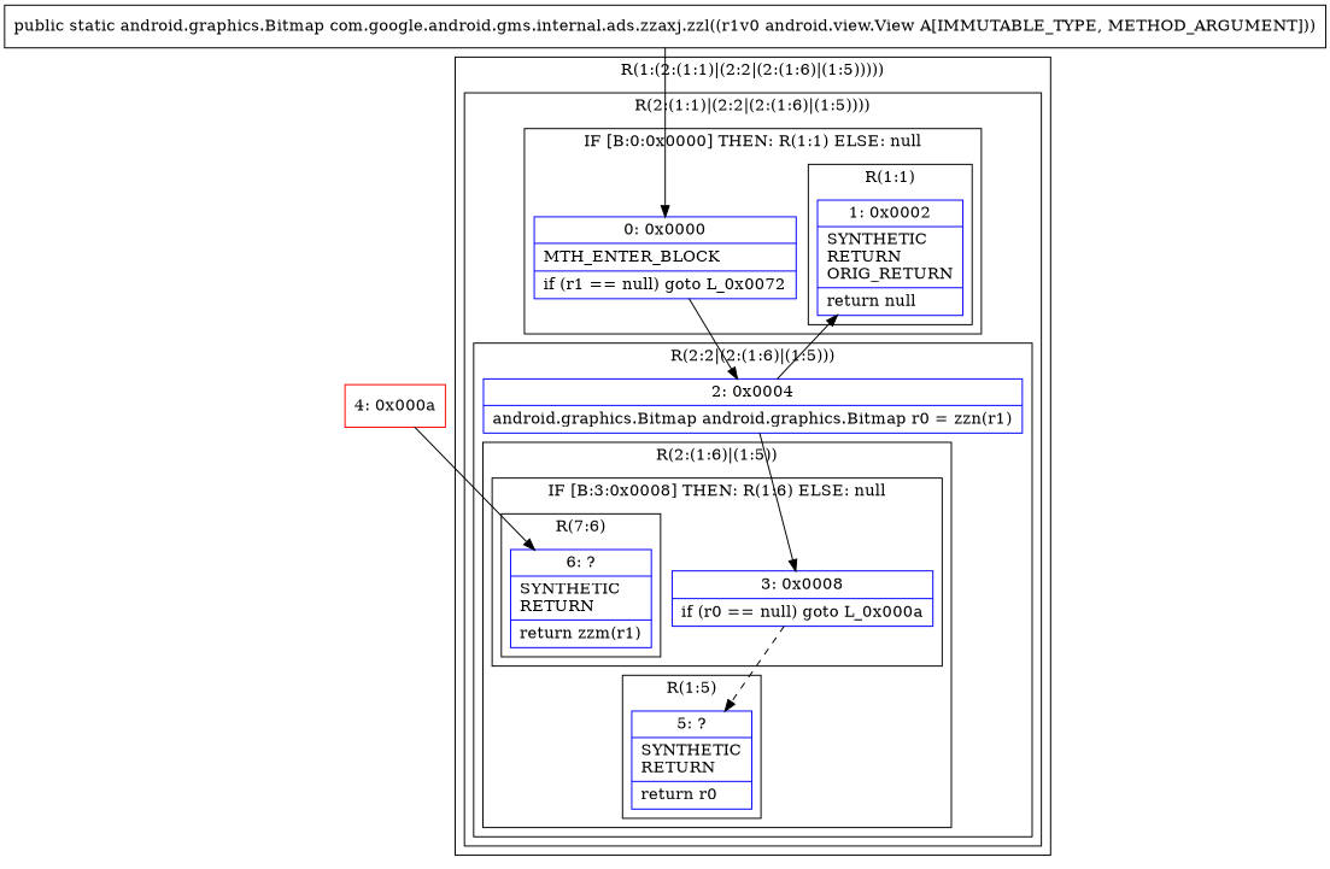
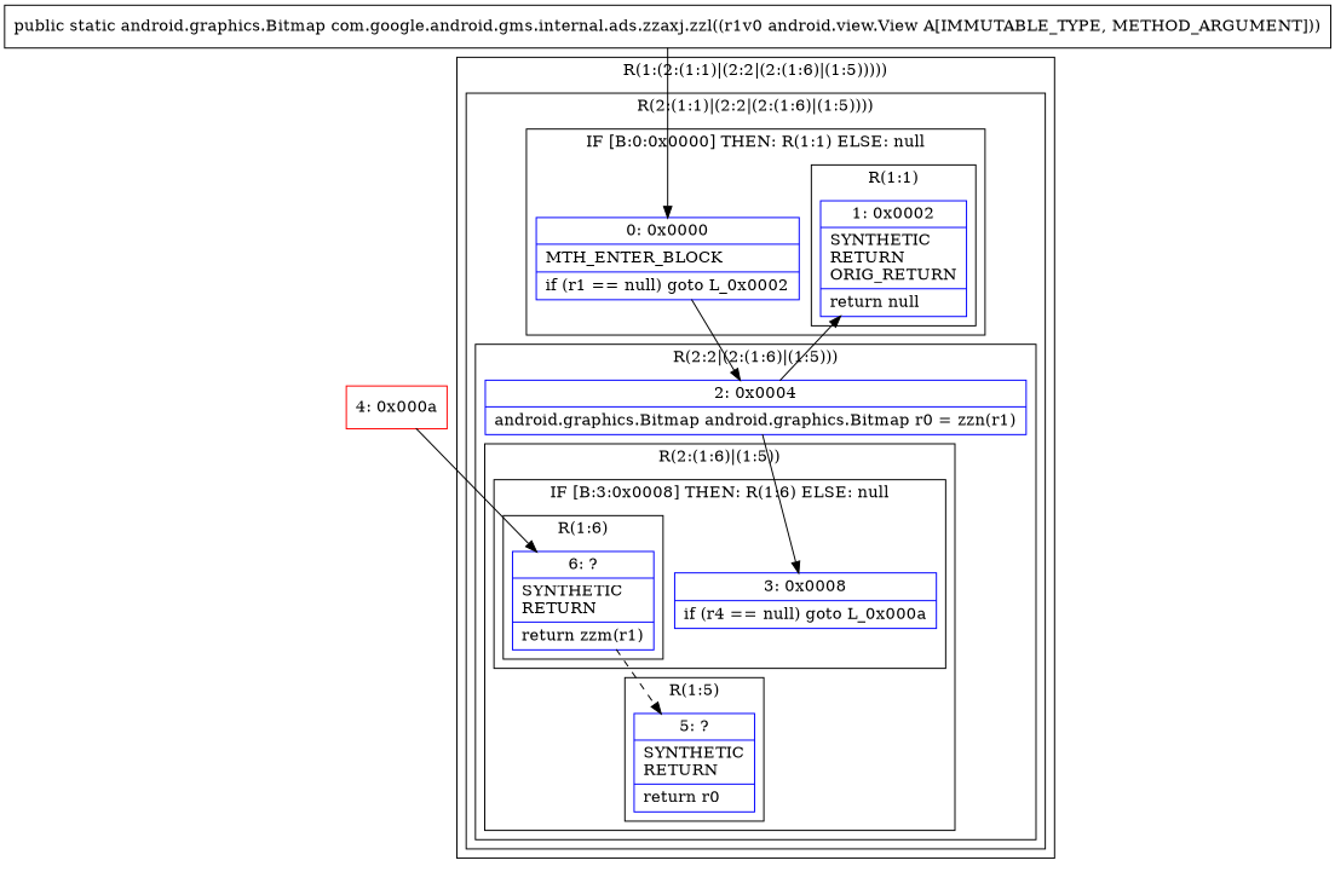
  digraph {
    node [color=blue shape=record]
    n1 [label="{1\:\ 0x0002|SYNTHETIC\lRETURN\lORIG_RETURN\l|return null\l}"]
-   n2 [label="{0\:\ 0x0000|MTH_ENTER_BLOCK\l|if (r1 == null) goto L_0x0072\l}"]
+   n2 [label="{0\:\ 0x0000|MTH_ENTER_BLOCK\l|if (r1 == null) goto L_0x0002\l}"]
    n3 [label="{6\:\ ?|SYNTHETIC\lRETURN\l|return zzm(r1)\l}"]
-   n4 [label="{3\:\ 0x0008|if (r0 == null) goto L_0x000a\l}"]
+   n4 [label="{3\:\ 0x0008|if (r4 == null) goto L_0x000a\l}"]
    n5 [label="{5\:\ ?|SYNTHETIC\lRETURN\l|return r0\l}"]
    n6 [label="{2\:\ 0x0004|android.graphics.Bitmap android.graphics.Bitmap r0 = zzn(r1)\l}"]
    n7 [color=red label="{4\:\ 0x000a}"]
    n8 [label="{public static android.graphics.Bitmap com.google.android.gms.internal.ads.zzaxj.zzl((r1v0 android.view.View A[IMMUTABLE_TYPE, METHOD_ARGUMENT])) }" color=""]
    subgraph cluster_1 {
      label="R(1:(2:(1:1)|(2:2|(2:(1:6)|(1:5)))))"
      subgraph cluster_2 {
        label="R(2:(1:1)|(2:2|(2:(1:6)|(1:5))))"
        subgraph cluster_3 {
          label="IF [B:0:0x0000] THEN: R(1:1) ELSE: null"
          n2
          subgraph cluster_4 {
            label="R(1:1)"
            n1
          }
        }
        subgraph cluster_5 {
          label="R(2:2|(2:(1:6)|(1:5)))"
          n6
          subgraph cluster_6 {
            label="R(2:(1:6)|(1:5))"
            subgraph cluster_7 {
              label="IF [B:3:0x0008] THEN: R(1:6) ELSE: null"
              n4
              subgraph cluster_8 {
-               label="R(7:6)"
+               label="R(1:6)"
                n3
              }
            }
            subgraph cluster_9 {
              label="R(1:5)"
              n5
            }
          }
        }
      }
    }
    n2 -> n6 [style=solid]
-   n4 -> n5 [style=dashed]
+   n3 -> n5 [style=dashed]
    n6 -> n1
    n6 -> n4
    n7 -> n3
    n8 -> n2
  }
